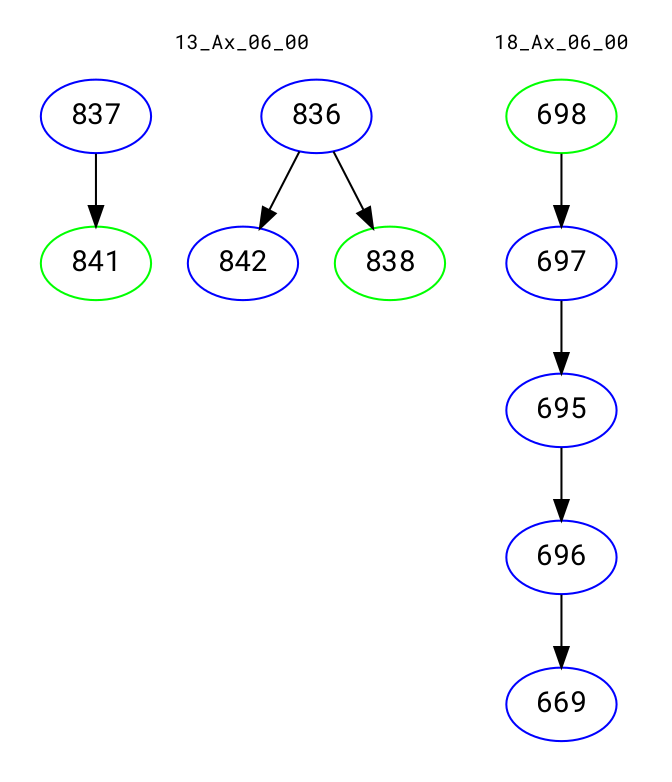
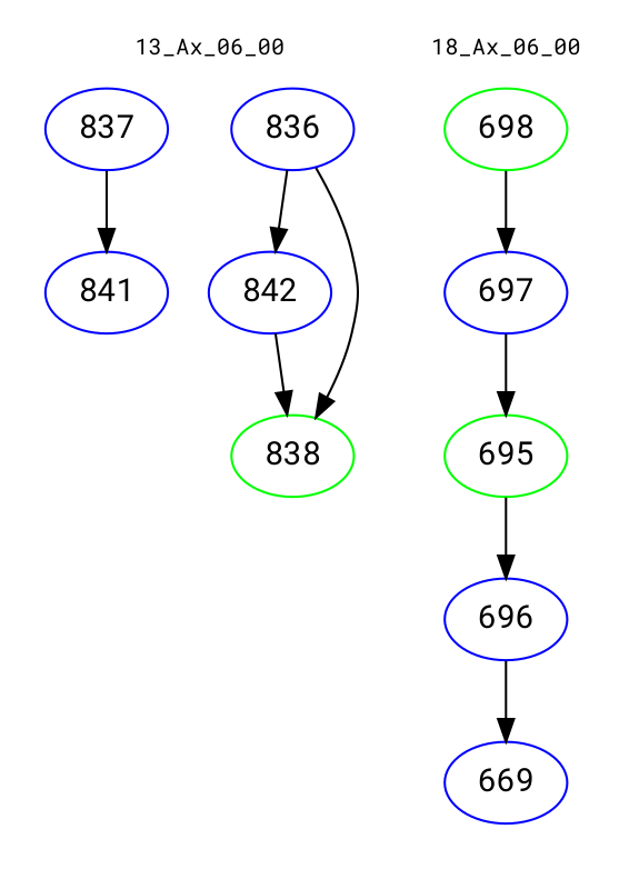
  digraph {
    fontname="Roboto Mono"
    node [color=blue fontname="Roboto Mono"]
    edge [color=black fontname="Roboto Mono"]
    n1 [label=836]
    n2 [label=837]
    n3 [label=842]
-   n4 [color=green label=841]
+   n4 [label=841]
    n5 [color=green label=838]
    n6 [color=green label=698]
    n7 [label=696]
    n8 [label=697]
    n9 [label=669]
-   n10 [label=695]
+   n10 [color=green label=695]
    subgraph cluster_1 {
      color=white
      fontsize=10
      label="13_Ax_06_00"
      n1
      n2
      n3
      n4
      n5
    }
    subgraph cluster_2 {
      color=white
      fontsize=10
      label="18_Ax_06_00"
      n6
      n7
      n8
      n9
      n10
    }
    n1 -> n3
    n1 -> n5
    n2 -> n4
+   n3 -> n5
    n6 -> n8
    n7 -> n9
    n8 -> n10
    n10 -> n7
  }
